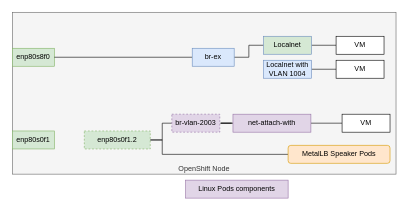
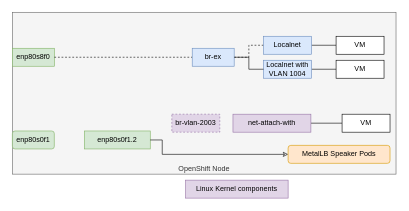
  <mxCell id="0" />
  <mxCell id="1" parent="0" />
  <mxCell id="2" value="OpenShift Node" style="rounded=0;whiteSpace=wrap;html=1;fillColor=#f5f5f5;fontColor=#333333;strokeColor=#666666;verticalAlign=bottom;" parent="1" vertex="1"><mxGeometry x="20" y="20" width="640" height="270" as="geometry" /></mxCell>
  <mxCell id="3" value="enp80s8f0" style="rounded=0;whiteSpace=wrap;html=1;fillColor=#d5e8d4;strokeColor=#82b366;verticalAlign=middle;" parent="1" vertex="1"><mxGeometry x="20" y="80" width="70" height="30" as="geometry" /></mxCell>
- <mxCell id="4" style="edgeStyle=orthogonalEdgeStyle;rounded=0;orthogonalLoop=1;jettySize=auto;html=1;exitX=1;exitY=0.5;exitDx=0;exitDy=0;entryX=0;entryY=0.5;entryDx=0;entryDy=0;endArrow=none;endFill=0;" parent="1" source="3" target="6" edge="1"><mxGeometry relative="1" as="geometry"><mxPoint x="290" y="95" as="sourcePoint" /></mxGeometry></mxCell>
- <mxCell id="5" value="" style="edgeStyle=orthogonalEdgeStyle;rounded=0;orthogonalLoop=1;jettySize=auto;html=1;entryX=0;entryY=0.5;entryDx=0;entryDy=0;endArrow=none;endFill=0;" parent="1" source="6" target="8" edge="1"><mxGeometry relative="1" as="geometry" /></mxCell>
+ <mxCell id="4" style="edgeStyle=orthogonalEdgeStyle;rounded=0;orthogonalLoop=1;jettySize=auto;html=1;exitX=1;exitY=0.5;exitDx=0;exitDy=0;entryX=0;entryY=0.5;entryDx=0;entryDy=0;endArrow=none;endFill=0;dashed=1;" parent="1" source="3" target="6" edge="1"><mxGeometry relative="1" as="geometry"><mxPoint x="290" y="95" as="sourcePoint" /></mxGeometry></mxCell>
+ <mxCell id="5" value="" style="edgeStyle=orthogonalEdgeStyle;rounded=0;orthogonalLoop=1;jettySize=auto;html=1;entryX=0;entryY=0.5;entryDx=0;entryDy=0;endArrow=none;endFill=0;dashed=1;" parent="1" source="6" target="8" edge="1"><mxGeometry relative="1" as="geometry" /></mxCell>
  <mxCell id="6" value="br-ex" style="rounded=0;whiteSpace=wrap;html=1;verticalAlign=middle;fillColor=#dae8fc;strokeColor=#6c8ebf;" parent="1" vertex="1"><mxGeometry x="320" y="80" width="70" height="30" as="geometry" /></mxCell>
  <mxCell id="7" value="" style="edgeStyle=orthogonalEdgeStyle;rounded=0;orthogonalLoop=1;jettySize=auto;html=1;entryX=0;entryY=0.5;entryDx=0;entryDy=0;endArrow=none;endFill=0;" parent="1" source="8" target="12" edge="1"><mxGeometry relative="1" as="geometry" /></mxCell>
- <mxCell id="8" value="Localnet" style="rounded=0;whiteSpace=wrap;html=1;verticalAlign=middle;fillColor=#d5e8d4;strokeColor=#6c8ebf;" parent="1" vertex="1"><mxGeometry x="439" y="60" width="80" height="30" as="geometry" /></mxCell>
+ <mxCell id="8" value="Localnet" style="rounded=0;whiteSpace=wrap;html=1;verticalAlign=middle;fillColor=#dae8fc;strokeColor=#6c8ebf;" parent="1" vertex="1"><mxGeometry x="439" y="60" width="80" height="30" as="geometry" /></mxCell>
  <mxCell id="9" value="" style="edgeStyle=orthogonalEdgeStyle;rounded=0;orthogonalLoop=1;jettySize=auto;html=1;endArrow=none;endFill=0;" parent="1" source="10" target="13" edge="1"><mxGeometry relative="1" as="geometry" /></mxCell>
  <mxCell id="10" value="Localnet with VLAN 1004" style="rounded=0;whiteSpace=wrap;html=1;verticalAlign=middle;fillColor=#dae8fc;strokeColor=#6c8ebf;" parent="1" vertex="1"><mxGeometry x="439" y="100" width="80" height="30" as="geometry" /></mxCell>
+ <mxCell id="11" value="" style="edgeStyle=orthogonalEdgeStyle;rounded=0;orthogonalLoop=1;jettySize=auto;html=1;entryX=0;entryY=0.5;entryDx=0;entryDy=0;exitX=1;exitY=0.5;exitDx=0;exitDy=0;endArrow=none;endFill=0;" parent="1" source="6" target="10" edge="1"><mxGeometry relative="1" as="geometry"><mxPoint x="430" y="90" as="sourcePoint" /><mxPoint x="479" y="70" as="targetPoint" /></mxGeometry></mxCell>
  <mxCell id="12" value="VM" style="rounded=0;whiteSpace=wrap;html=1;verticalAlign=middle;" parent="1" vertex="1"><mxGeometry x="560" y="60" width="80" height="30" as="geometry" /></mxCell>
  <mxCell id="13" value="VM" style="rounded=0;whiteSpace=wrap;html=1;verticalAlign=middle;" parent="1" vertex="1"><mxGeometry x="560" y="100" width="80" height="30" as="geometry" /></mxCell>
  <mxCell id="14" value="" style="edgeStyle=orthogonalEdgeStyle;rounded=0;orthogonalLoop=1;jettySize=auto;html=1;entryX=0;entryY=0.5;entryDx=0;entryDy=0;endArrow=none;endFill=0;" parent="1" source="15" target="16" edge="1"><mxGeometry relative="1" as="geometry" /></mxCell>
  <mxCell id="15" value="net-attach-with" style="rounded=0;whiteSpace=wrap;html=1;verticalAlign=middle;fillColor=#e1d5e7;strokeColor=#9673a6;" parent="1" vertex="1"><mxGeometry x="388" y="190" width="130" height="30" as="geometry" /></mxCell>
  <mxCell id="16" value="VM" style="rounded=0;whiteSpace=wrap;html=1;verticalAlign=middle;" parent="1" vertex="1"><mxGeometry x="570" y="190" width="80" height="30" as="geometry" /></mxCell>
- <mxCell id="17" value="enp80s0f1" style="rounded=0;whiteSpace=wrap;html=1;fillColor=#d5e8d4;strokeColor=#82b366;verticalAlign=middle;" parent="1" vertex="1"><mxGeometry x="20" y="218" width="70" height="30" as="geometry" /></mxCell>
- <mxCell id="18" value="" style="edgeStyle=orthogonalEdgeStyle;rounded=0;orthogonalLoop=1;jettySize=auto;html=1;endArrow=none;endFill=0;" edge="1" parent="1" source="19" target="21"><mxGeometry relative="1" as="geometry"><Array as="points"><mxPoint x="270" y="233" /><mxPoint x="270" y="205" /></Array></mxGeometry></mxCell>
- <mxCell id="19" value="enp80s0f1.2" style="rounded=0;whiteSpace=wrap;html=1;fillColor=#d5e8d4;strokeColor=#82b366;verticalAlign=middle;dashed=1;" parent="1" vertex="1"><mxGeometry x="140" y="218" width="110" height="30" as="geometry" /></mxCell>
- <mxCell id="20" value="" style="edgeStyle=orthogonalEdgeStyle;rounded=0;orthogonalLoop=1;jettySize=auto;html=1;entryX=0;entryY=0.5;entryDx=0;entryDy=0;endArrow=none;endFill=0;" parent="1" source="21" target="15" edge="1"><mxGeometry relative="1" as="geometry" /></mxCell>
+ <mxCell id="17" value="enp80s0f1" style="whiteSpace=wrap;html=1;fillColor=#d5e8d4;strokeColor=#82b366;verticalAlign=middle;rounded=1;" parent="1" vertex="1"><mxGeometry x="20" y="218" width="70" height="30" as="geometry" /></mxCell>
+ <mxCell id="19" value="enp80s0f1.2" style="rounded=0;whiteSpace=wrap;html=1;fillColor=#d5e8d4;strokeColor=#82b366;verticalAlign=middle;" parent="1" vertex="1"><mxGeometry x="140" y="218" width="110" height="30" as="geometry" /></mxCell>
  <mxCell id="21" value="br-vlan-2003" style="rounded=0;whiteSpace=wrap;html=1;verticalAlign=middle;fillColor=#e1d5e7;strokeColor=#9673a6;dashed=1;" parent="1" vertex="1"><mxGeometry x="286" y="190" width="80" height="30" as="geometry" /></mxCell>
- <mxCell id="22" value="" style="edgeStyle=orthogonalEdgeStyle;rounded=0;orthogonalLoop=1;jettySize=auto;html=1;entryX=0;entryY=0.5;entryDx=0;entryDy=0;endArrow=none;endFill=0;exitX=1;exitY=0.5;exitDx=0;exitDy=0;" parent="1" source="19" target="23" edge="1"><mxGeometry relative="1" as="geometry"><mxPoint x="110" y="220" as="sourcePoint" /><mxPoint x="150" y="265" as="targetPoint" /><Array as="points"><mxPoint x="270" y="233" /><mxPoint x="270" y="257" /></Array></mxGeometry></mxCell>
+ <mxCell id="22" value="" style="edgeStyle=orthogonalEdgeStyle;rounded=0;orthogonalLoop=1;jettySize=auto;html=1;entryX=0;entryY=0.5;entryDx=0;entryDy=0;endArrow=classic;endFill=0;exitX=1;exitY=0.5;exitDx=0;exitDy=0;" parent="1" source="19" target="23" edge="1"><mxGeometry relative="1" as="geometry"><mxPoint x="110" y="220" as="sourcePoint" /><mxPoint x="150" y="265" as="targetPoint" /><Array as="points"><mxPoint x="270" y="233" /><mxPoint x="270" y="257" /></Array></mxGeometry></mxCell>
  <mxCell id="23" value="MetalLB Speaker Pods" style="whiteSpace=wrap;html=1;verticalAlign=middle;fillColor=#ffe6cc;strokeColor=#d79b00;rounded=1;" parent="1" vertex="1"><mxGeometry x="480" y="242" width="170" height="30" as="geometry" /></mxCell>
- <mxCell id="24" value="Linux Pods components" style="rounded=0;whiteSpace=wrap;html=1;verticalAlign=middle;fillColor=#e1d5e7;strokeColor=#9673a6;" parent="1" vertex="1"><mxGeometry x="309" y="300" width="171" height="30" as="geometry" /></mxCell>
+ <mxCell id="24" value="Linux Kernel components" style="rounded=0;whiteSpace=wrap;html=1;verticalAlign=middle;fillColor=#e1d5e7;strokeColor=#9673a6;" parent="1" vertex="1"><mxGeometry x="309" y="300" width="171" height="30" as="geometry" /></mxCell>
